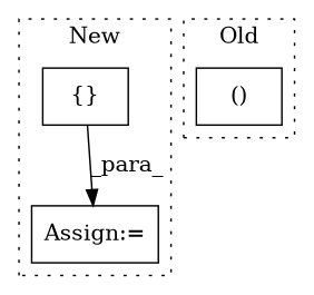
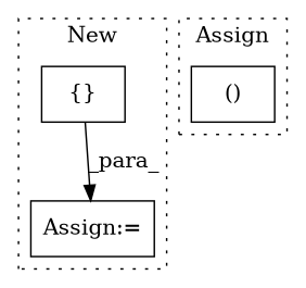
  digraph {
    node [l=3 shape=box]
    n1 [a=59 l="1,0" label="{}" s="5103,5221"]
    n2 [a=68 label="Assign:=" s=5100]
    n3 [a=54 label="()" s=4635]
    subgraph cluster_1 {
      label=New
      style=dotted
      n1
      n2
    }
    subgraph cluster_2 {
-     label=Old
+     label=Assign
      style=dotted
      n3
    }
    n1 -> n2 [label=_para_]
  }
